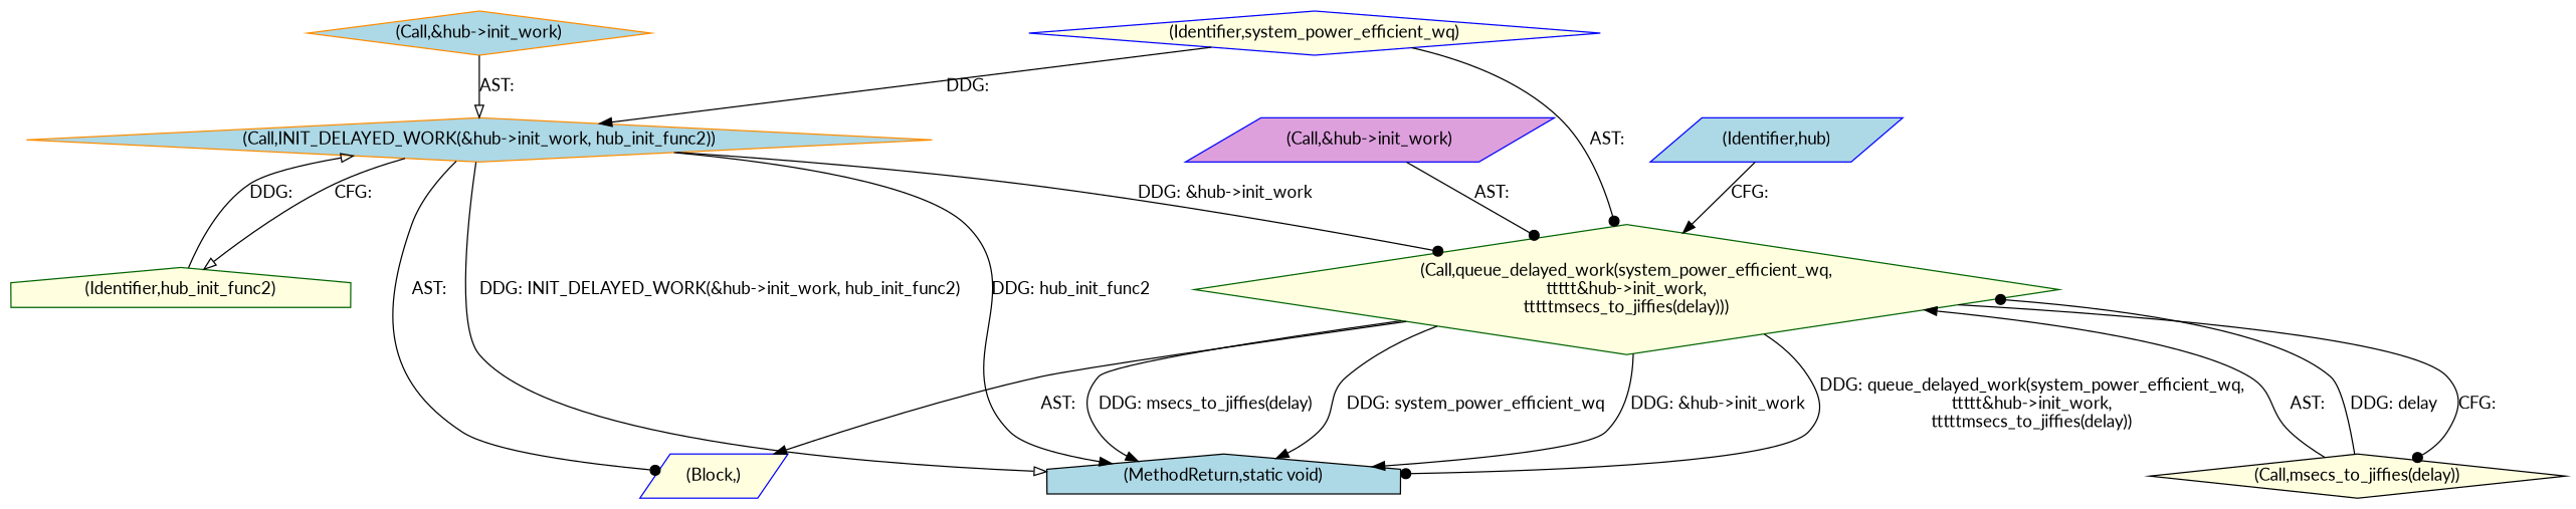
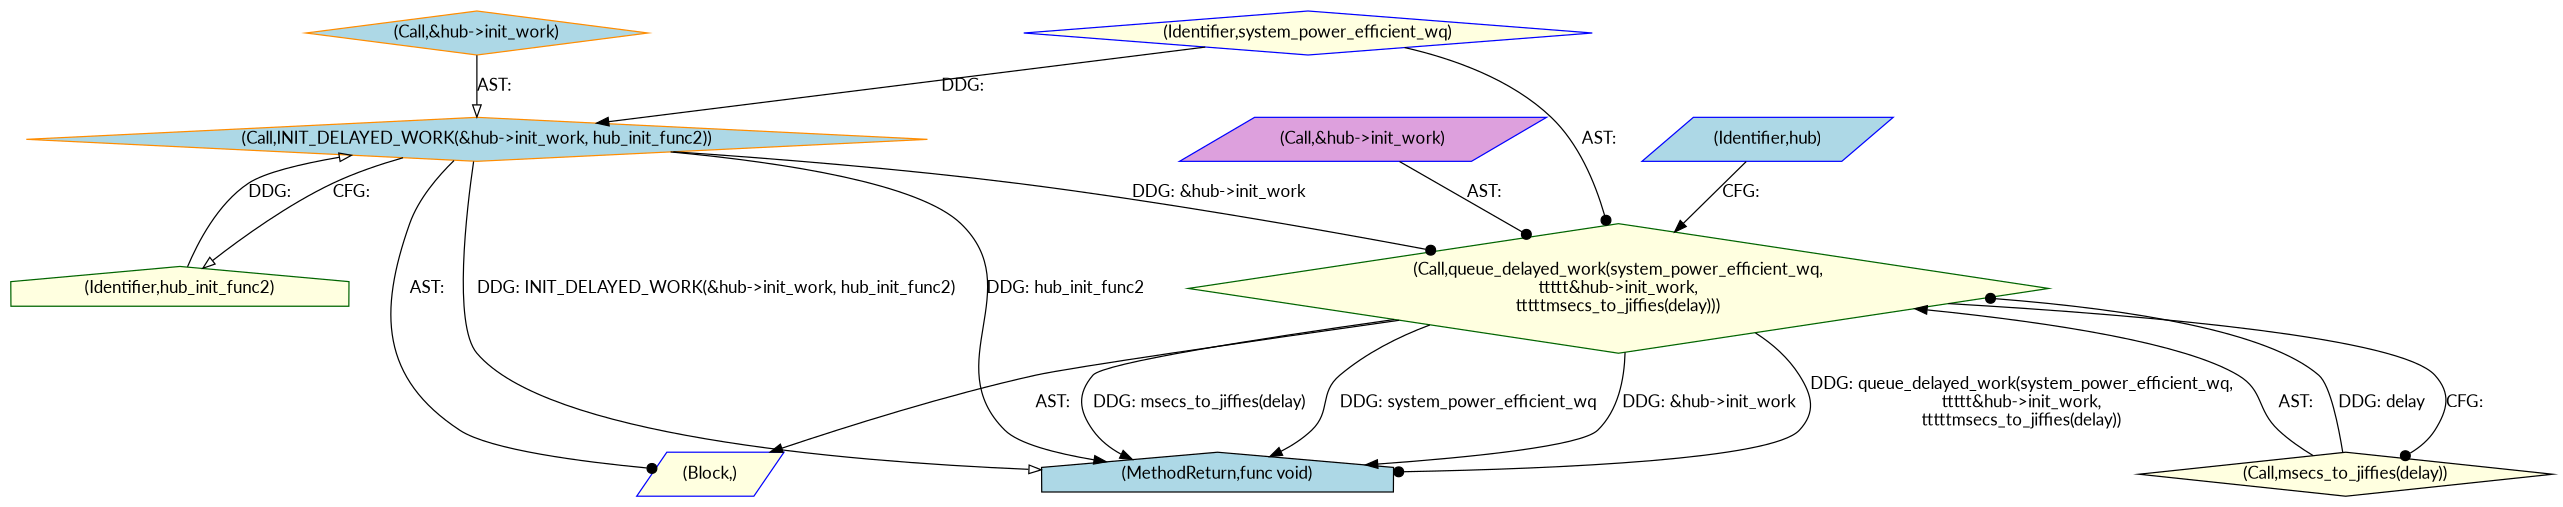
  digraph {
    fontname=Lato
    node [color=blue fillcolor=lightyellow fontname=Lato shape=diamond style=filled]
    edge [arrowhead=normal fontname=Lato]
    n1 [color=darkorange fillcolor=lightblue label="(Call,INIT_DELAYED_WORK(&hub->init_work, hub_init_func2))"]
    n2 [color=darkgreen label="(Call,queue_delayed_work(system_power_efficient_wq,\n\t\t\t\t\t&hub->init_work,\n\t\t\t\t\tmsecs_to_jiffies(delay)))"]
    n3 [color=darkgreen label="(Identifier,hub_init_func2)" shape=house]
-   n4 [color=black fillcolor=lightblue label="(MethodReturn,static void)" shape=house]
+   n4 [color=black fillcolor=lightblue label="(MethodReturn,func void)" shape=house]
    n5 [label="(Block,)" shape=parallelogram]
    n6 [color=black label="(Call,msecs_to_jiffies(delay))"]
    n7 [color=darkorange fillcolor=lightblue label="(Call,&hub->init_work)"]
    n8 [fillcolor=lightblue label="(Identifier,hub)" shape=parallelogram]
    n9 [fillcolor=plum label="(Call,&hub->init_work)" shape=parallelogram]
    n10 [label="(Identifier,system_power_efficient_wq)"]
    n1 -> n2 [arrowhead=dot label="DDG: &hub->init_work"]
    n1 -> n3 [arrowhead=onormal label="CFG: "]
    n1 -> n4 [label="DDG: hub_init_func2"]
    n1 -> n4 [arrowhead=onormal label="DDG: INIT_DELAYED_WORK(&hub->init_work, hub_init_func2)"]
    n1 -> n5 [arrowhead=dot label="AST: "]
    n2 -> n4 [label="DDG: system_power_efficient_wq"]
    n2 -> n4 [label="DDG: &hub->init_work"]
    n2 -> n4 [arrowhead=dot label="DDG: queue_delayed_work(system_power_efficient_wq,\n\t\t\t\t\t&hub->init_work,\n\t\t\t\t\tmsecs_to_jiffies(delay))"]
    n2 -> n4 [label="DDG: msecs_to_jiffies(delay)"]
    n2 -> n5 [label="AST: "]
    n2 -> n6 [arrowhead=dot label="CFG: "]
    n3 -> n1 [arrowhead=onormal label="DDG: "]
    n6 -> n2 [label="AST: "]
    n6 -> n2 [arrowhead=dot label="DDG: delay"]
    n7 -> n1 [arrowhead=onormal label="AST: "]
    n8 -> n2 [label="CFG: "]
    n9 -> n2 [arrowhead=dot label="AST: "]
    n10 -> n1 [label="DDG: "]
    n10 -> n2 [arrowhead=dot label="AST: "]
  }
